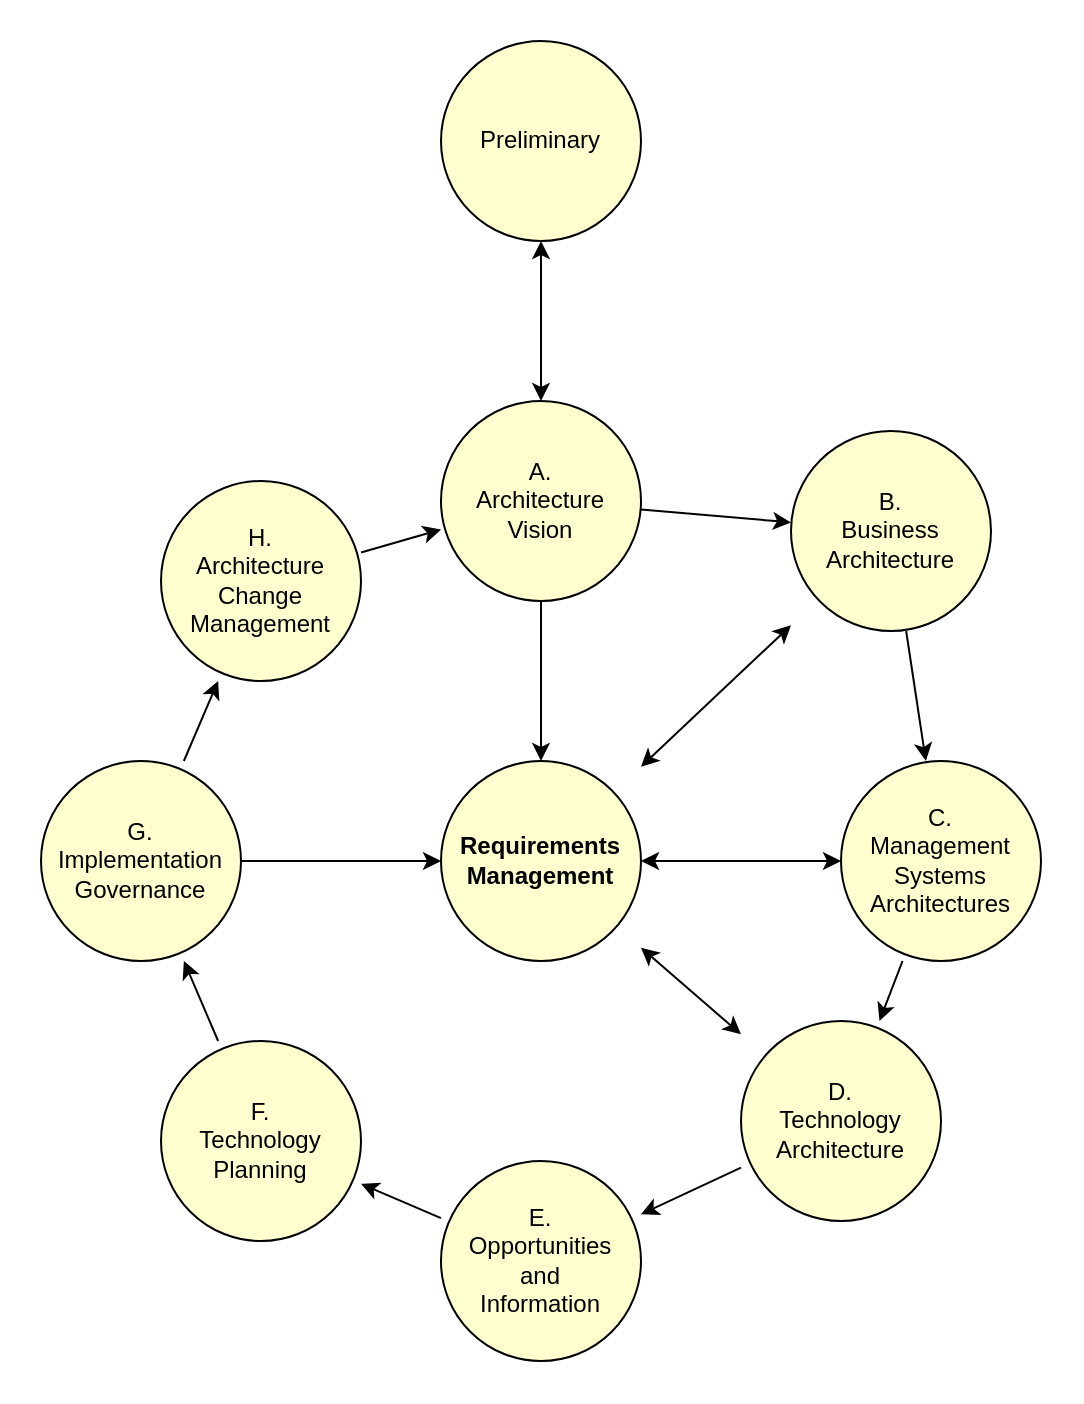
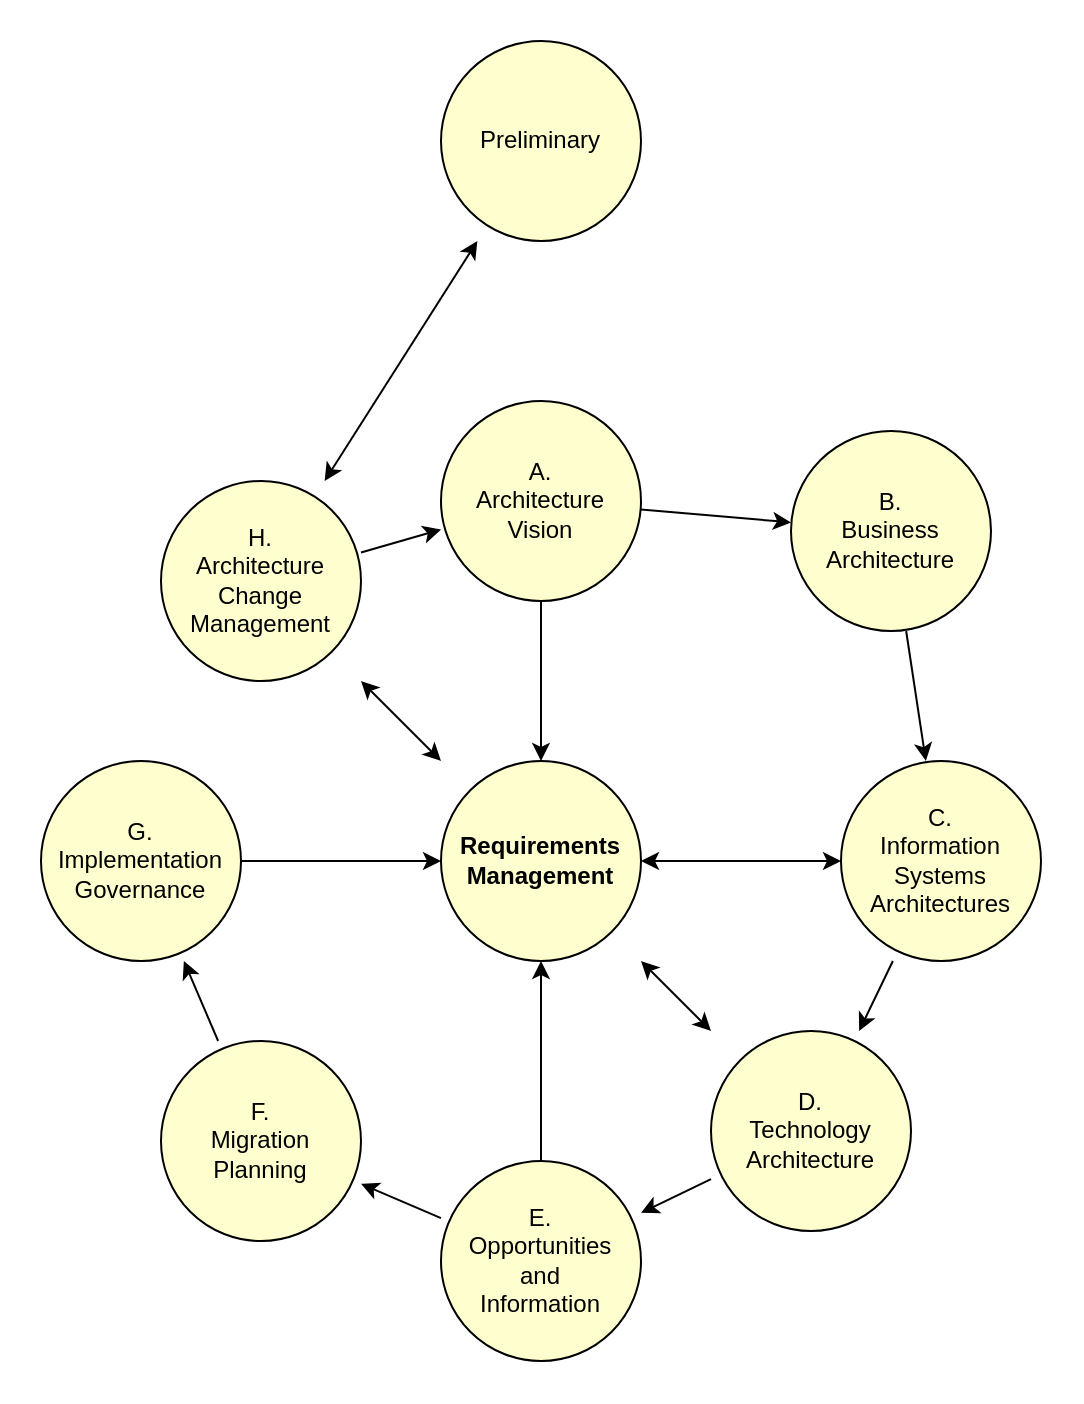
  <mxCell id="0" />
  <mxCell id="1" parent="0" />
  <mxCell id="2" value="Preliminary" style="recursiveResize=0;fillColor=#fefece;shape=ellipse;whiteSpace=wrap;" parent="1" vertex="1"><mxGeometry x="220" y="20" width="100" height="100" as="geometry" /></mxCell>
- <mxCell id="3" value="D.&#10;Technology Architecture" style="recursiveResize=0;fillColor=#fefece;shape=ellipse;whiteSpace=wrap;" parent="1" vertex="1"><mxGeometry x="370" y="510" width="100" height="100" as="geometry" /></mxCell>
- <mxCell id="4" value="C.&#10;Management Systems Architectures" style="recursiveResize=0;fillColor=#fefece;shape=ellipse;whiteSpace=wrap;" parent="1" vertex="1"><mxGeometry x="420" y="380" width="100" height="100" as="geometry" /></mxCell>
+ <mxCell id="3" value="D.&#10;Technology Architecture" style="recursiveResize=0;fillColor=#fefece;shape=ellipse;whiteSpace=wrap;" parent="1" vertex="1"><mxGeometry x="355" y="515" width="100" height="100" as="geometry" /></mxCell>
+ <mxCell id="4" value="C.&#10;Information Systems Architectures" style="recursiveResize=0;fillColor=#fefece;shape=ellipse;whiteSpace=wrap;" parent="1" vertex="1"><mxGeometry x="420" y="380" width="100" height="100" as="geometry" /></mxCell>
  <mxCell id="5" value="Requirements Management" style="recursiveResize=0;fillColor=#fefece;shape=ellipse;whiteSpace=wrap;fontStyle=1" parent="1" vertex="1"><mxGeometry x="220" y="380" width="100" height="100" as="geometry" /></mxCell>
  <mxCell id="6" value="B.&#10;Business Architecture" style="recursiveResize=0;fillColor=#fefece;shape=ellipse;whiteSpace=wrap;" parent="1" vertex="1"><mxGeometry x="395" y="215" width="100" height="100" as="geometry" /></mxCell>
  <mxCell id="7" value="A.&#10;Architecture &#10;Vision" style="recursiveResize=0;fillColor=#fefece;shape=ellipse;whiteSpace=wrap;" parent="1" vertex="1"><mxGeometry x="220" y="200" width="100" height="100" as="geometry" /></mxCell>
  <mxCell id="8" value="H. &#10;Architecture &#10;Change &#10;Management" style="recursiveResize=0;fillColor=#fefece;shape=ellipse;whiteSpace=wrap;" parent="1" vertex="1"><mxGeometry x="80" y="240" width="100" height="100" as="geometry" /></mxCell>
- <mxCell id="9" value="F.&#10;Technology Planning" style="recursiveResize=0;fillColor=#fefece;shape=ellipse;whiteSpace=wrap;" parent="1" vertex="1"><mxGeometry x="80" y="520" width="100" height="100" as="geometry" /></mxCell>
+ <mxCell id="9" value="F.&#10;Migration Planning" style="recursiveResize=0;fillColor=#fefece;shape=ellipse;whiteSpace=wrap;" parent="1" vertex="1"><mxGeometry x="80" y="520" width="100" height="100" as="geometry" /></mxCell>
  <mxCell id="10" value="G.&#10;Implementation &#10;Governance" style="recursiveResize=0;fillColor=#fefece;shape=ellipse;whiteSpace=wrap;" parent="1" vertex="1"><mxGeometry x="20" y="380" width="100" height="100" as="geometry" /></mxCell>
  <mxCell id="11" value="E.&#10;Opportunities&#10;and&#10;Information" style="recursiveResize=0;fillColor=#fefece;shape=ellipse;whiteSpace=wrap;" parent="1" vertex="1"><mxGeometry x="220" y="580" width="100" height="100" as="geometry" /></mxCell>
- <mxCell id="12" value="" style="strokeColor=#000000;noEdgeStyle=1;startArrow=classic;startFill=1;" parent="1" source="2" target="7" edge="1"><mxGeometry relative="1" as="geometry" /></mxCell>
+ <mxCell id="12" value="" style="strokeColor=#000000;noEdgeStyle=1;startArrow=classic;startFill=1;" parent="1" source="2" target="8" edge="1"><mxGeometry relative="1" as="geometry" /></mxCell>
  <mxCell id="13" value="" style="strokeColor=#000000;noEdgeStyle=1;" parent="1" source="3" target="11" edge="1"><mxGeometry relative="1" as="geometry" /></mxCell>
  <mxCell id="14" value="" style="strokeColor=#000000;noEdgeStyle=1;startArrow=classic;startFill=1;" parent="1" source="3" target="5" edge="1"><mxGeometry relative="1" as="geometry" /></mxCell>
  <mxCell id="15" value="" style="strokeColor=#000000;noEdgeStyle=1;startArrow=classic;startFill=1;" parent="1" source="4" target="5" edge="1"><mxGeometry relative="1" as="geometry" /></mxCell>
  <mxCell id="16" value="" style="strokeColor=#000000;noEdgeStyle=1;" parent="1" source="4" target="3" edge="1"><mxGeometry relative="1" as="geometry" /></mxCell>
  <mxCell id="17" value="" style="strokeColor=#000000;noEdgeStyle=1;" parent="1" source="6" target="4" edge="1"><mxGeometry relative="1" as="geometry" /></mxCell>
- <mxCell id="18" value="" style="strokeColor=#000000;noEdgeStyle=1;startArrow=classic;startFill=1;" parent="1" source="6" target="5" edge="1"><mxGeometry relative="1" as="geometry" /></mxCell>
  <mxCell id="19" value="" style="strokeColor=#000000;noEdgeStyle=1;" parent="1" source="7" target="5" edge="1"><mxGeometry relative="1" as="geometry" /></mxCell>
  <mxCell id="20" value="" style="strokeColor=#000000;noEdgeStyle=1;" parent="1" source="7" target="6" edge="1"><mxGeometry relative="1" as="geometry" /></mxCell>
  <mxCell id="21" value="" style="strokeColor=#000000;noEdgeStyle=1;" parent="1" source="8" target="7" edge="1"><mxGeometry relative="1" as="geometry" /></mxCell>
+ <mxCell id="22" value="" style="strokeColor=#000000;noEdgeStyle=1;startArrow=classic;startFill=1;" parent="1" source="8" target="5" edge="1"><mxGeometry relative="1" as="geometry" /></mxCell>
  <mxCell id="23" value="" style="strokeColor=#000000;noEdgeStyle=1;" parent="1" source="9" target="10" edge="1"><mxGeometry relative="1" as="geometry" /></mxCell>
- <mxCell id="24" value="" style="strokeColor=#000000;noEdgeStyle=1;" parent="1" source="10" target="8" edge="1"><mxGeometry relative="1" as="geometry" /></mxCell>
  <mxCell id="25" value="" style="strokeColor=#000000;noEdgeStyle=1;" parent="1" source="10" target="5" edge="1"><mxGeometry relative="1" as="geometry" /></mxCell>
  <mxCell id="26" value="" style="strokeColor=#000000;noEdgeStyle=1;" parent="1" source="11" target="9" edge="1"><mxGeometry relative="1" as="geometry" /></mxCell>
+ <mxCell id="27" value="" style="strokeColor=#000000;noEdgeStyle=1;" parent="1" source="11" target="5" edge="1"><mxGeometry relative="1" as="geometry" /></mxCell>
